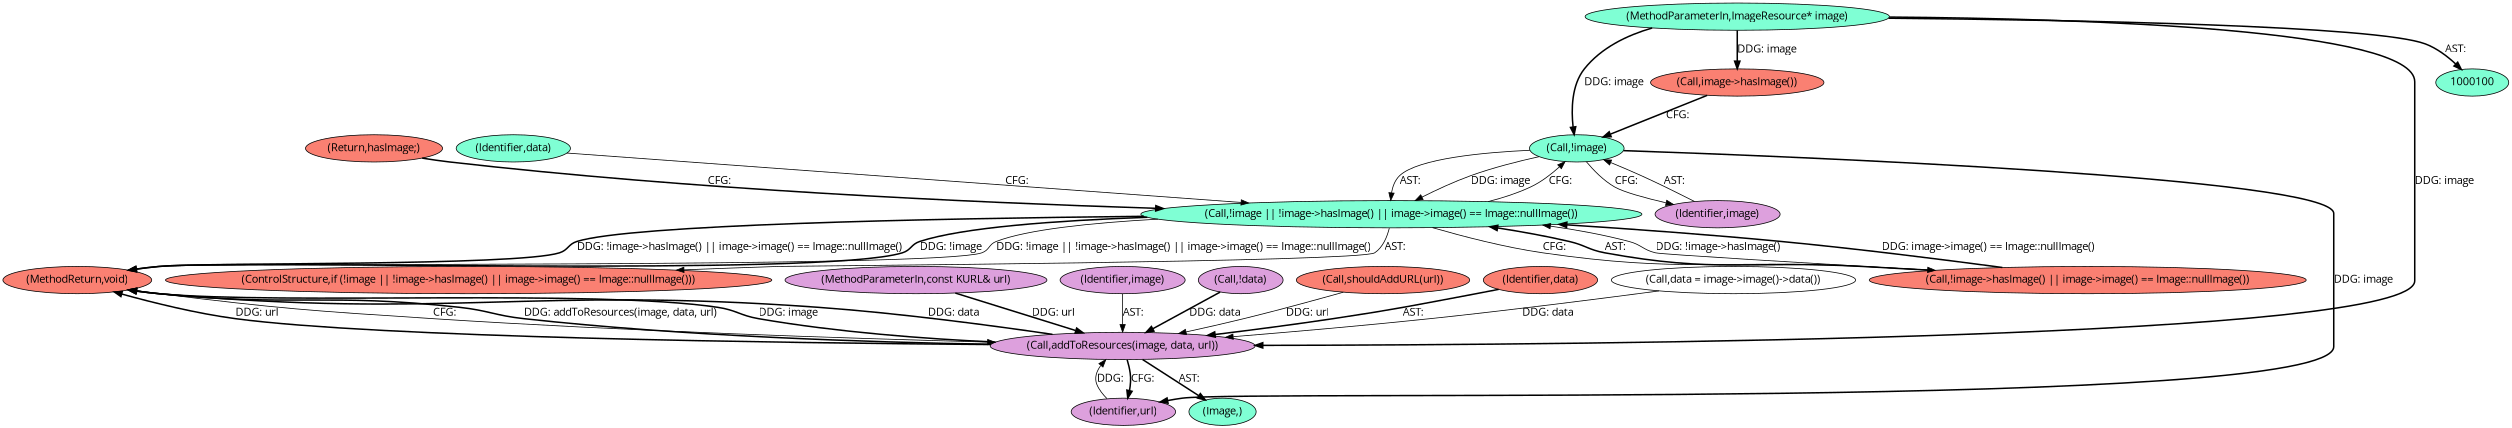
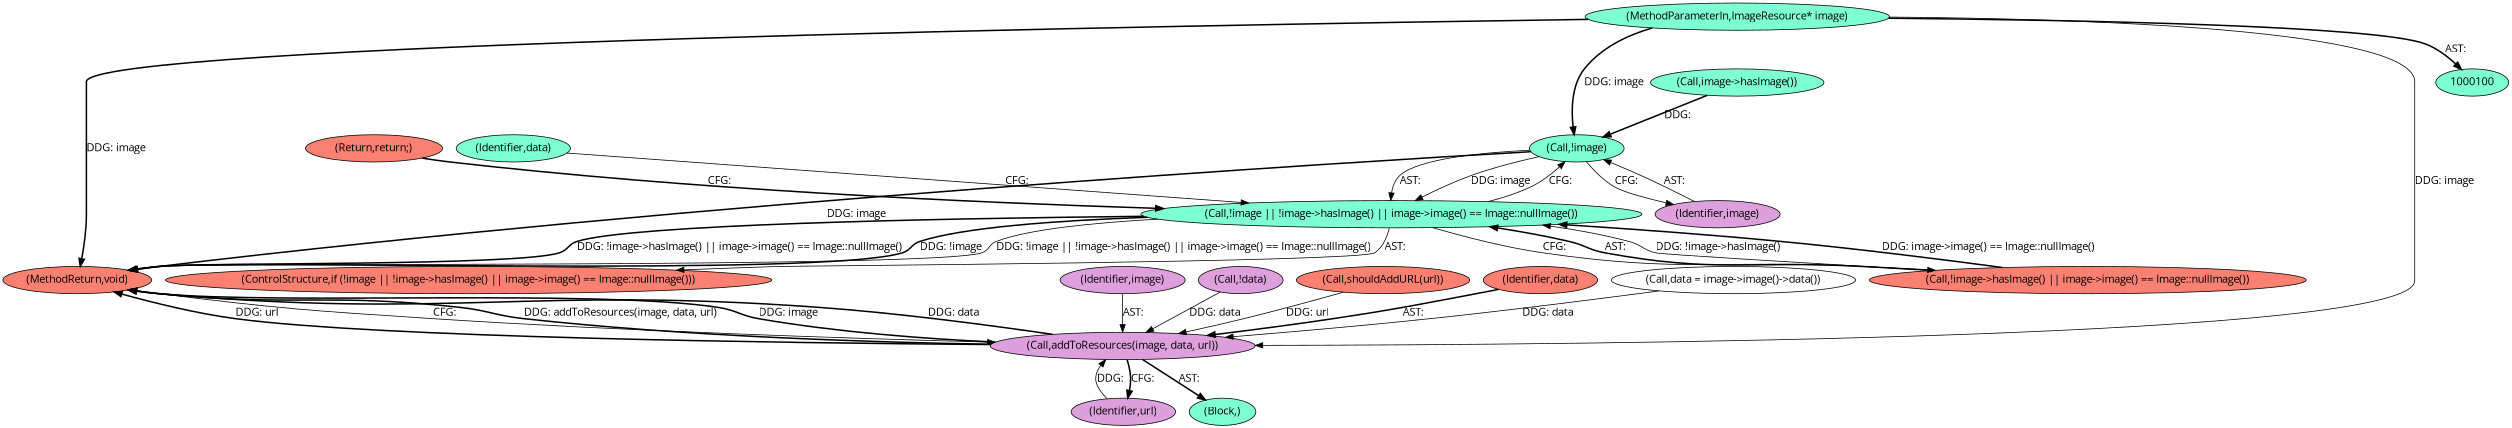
  digraph {
    fontname="Open Sans"
    node [fillcolor=salmon fontname="Open Sans" style=filled]
    edge [fontname="Open Sans" style=bold]
    n1 [fillcolor=aquamarine label="(Call,!image)"]
    n2 [fillcolor=aquamarine label="(Call,!image || !image->hasImage() || image->image() == Image::nullImage())"]
    n3 [label="(MethodReturn,void)"]
    n4 [fillcolor=plum label="(Identifier,image)"]
    n5 [label="(ControlStructure,if (!image || !image->hasImage() || image->image() == Image::nullImage()))"]
    n6 [label="(Call,!image->hasImage() || image->image() == Image::nullImage())"]
    n7 [fillcolor=plum label="(Call,addToResources(image, data, url))"]
-   n8 [fillcolor=aquamarine label="(Image,)"]
+   n8 [fillcolor=aquamarine label="(Block,)"]
    n9 [fillcolor=plum label="(Identifier,url)"]
    n10 [fillcolor=aquamarine label="(MethodParameterIn,ImageResource* image)"]
    1000100 [fillcolor=aquamarine]
-   n12 [fillcolor=plum label="(MethodParameterIn,const KURL& url)"]
-   n13 [label="(Return,hasImage;)"]
+   n13 [label="(Return,return;)"]
    n14 [fillcolor=plum label="(Identifier,image)"]
    n15 [fillcolor=plum label="(Call,!data)"]
    n16 [label="(Call,shouldAddURL(url))"]
    n17 [fillcolor=aquamarine label="(Identifier,data)"]
    n18 [label="(Identifier,data)"]
    n19 [fillcolor=white label="(Call,data = image->image()->data())"]
-   n20 [label="(Call,image->hasImage())"]
+   n20 [fillcolor=aquamarine label="(Call,image->hasImage())"]
    n1 -> n2 [label="AST: " style=solid]
    n1 -> n2 [label="DDG: image" style=solid]
-   n1 -> n9 [label="DDG: image"]
+   n1 -> n3 [label="DDG: image"]
    n1 -> n4 [label="CFG: " style=solid]
    n2 -> n1 [label="CFG: " style=solid]
    n2 -> n3 [label="DDG: !image->hasImage() || image->image() == Image::nullImage()"]
    n2 -> n3 [label="DDG: !image"]
    n2 -> n3 [label="DDG: !image || !image->hasImage() || image->image() == Image::nullImage()" style=solid]
    n2 -> n5 [label="AST: " style=solid]
    n2 -> n6 [label="CFG: " style=solid]
    n3 -> n7 [label="CFG: " style=solid]
    n4 -> n1 [label="AST: " style=solid]
    n6 -> n2 [label="AST: "]
    n6 -> n2 [label="DDG: !image->hasImage()" style=solid]
    n6 -> n2 [label="DDG: image->image() == Image::nullImage()"]
    n7 -> n3 [label="DDG: addToResources(image, data, url)"]
    n7 -> n3 [label="DDG: image"]
    n7 -> n3 [label="DDG: data"]
    n7 -> n3 [label="DDG: url"]
    n7 -> n8 [label="AST: "]
    n7 -> n9 [label="CFG: "]
    n9 -> n7 [label="DDG: " style=solid]
    n10 -> n1 [label="DDG: image"]
-   n10 -> n20 [label="DDG: image"]
-   n10 -> n7 [label="DDG: image"]
+   n10 -> n3 [label="DDG: image"]
+   n10 -> n7 [label="DDG: image" style=solid]
    n10 -> 1000100 [label="AST: "]
-   n12 -> n7 [label="DDG: url"]
    n13 -> n2 [label="CFG: "]
    n14 -> n7 [label="AST: " style=solid]
-   n15 -> n7 [label="DDG: data"]
+   n15 -> n7 [label="DDG: data" style=solid]
    n16 -> n7 [label="DDG: url" style=solid]
    n17 -> n2 [label="CFG: " style=solid]
    n18 -> n7 [label="AST: "]
    n19 -> n7 [label="DDG: data" style=solid]
-   n20 -> n1 [label="CFG: "]
+   n20 -> n1 [label="DDG: "]
  }
